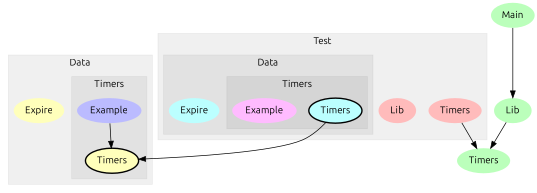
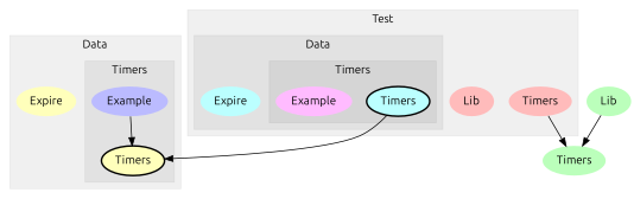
  digraph {
    fontname=Ubuntu
    node [fillcolor="#bbffbb" style=filled fontname=Ubuntu penwidth=0]
    edge [fontname=Ubuntu]
    n1 [fillcolor="#ffffbb" label=Timers style="filled,bold" penwidth=""]
    n2 [fillcolor="#bbbbff" label=Example]
    n3 [fillcolor="#ffffbb" label=Expire]
    n4 [fillcolor="#bbffff" label=Timers style="filled,bold" penwidth=""]
    n5 [fillcolor="#ffbbff" label=Example]
    n6 [fillcolor="#bbffff" label=Expire]
    n7 [fillcolor="#ffbbbb" label=Lib]
    n8 [fillcolor="#ffbbbb" label=Timers]
-   n9 [label=Main]
    n10 [label=Lib]
    n11 [label=Timers]
    subgraph cluster_1 {
      color="#0000000F"
      label=Data
      style=filled
      n3
      subgraph cluster_2 {
        color="#0000000F"
        label=Timers
        style=filled
        n1
        n2
      }
    }
    subgraph cluster_3 {
      color="#0000000F"
      label=Test
      style=filled
      n7
      n8
      subgraph cluster_4 {
        color="#0000000F"
        label=Data
        style=filled
        n6
        subgraph cluster_5 {
          color="#0000000F"
          label=Timers
          style=filled
          n4
          n5
        }
      }
    }
    n2 -> n1
    n4 -> n1
    n8 -> n11
-   n9 -> n10
    n10 -> n11
  }
